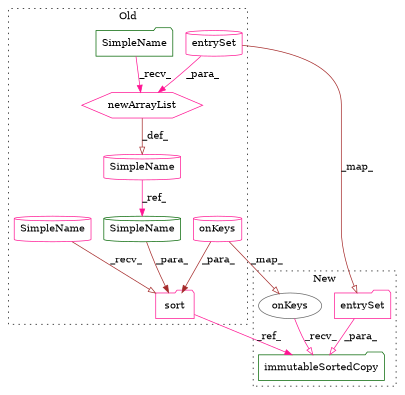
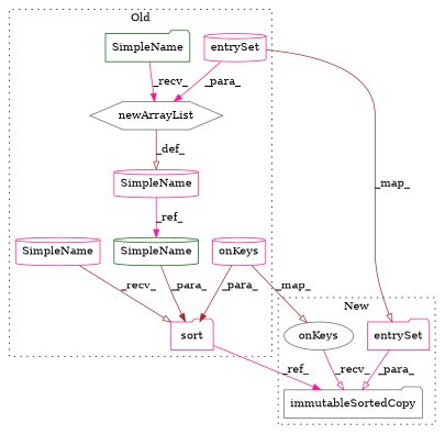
  digraph {
    node [a=32 color=deeppink l=7 shape=cylinder]
    edge [arrowhead=normal color=deeppink]
    n1 [l="18,1" label=sort s="8940,9019" shape=folder]
-   n2 [l="26,1" label=newArrayList s="8857,8917" shape=hexagon]
+   n2 [color=gray40 l="26,1" label=newArrayList s="8857,8917" shape=hexagon]
    n3 [a=42 label=SimpleName s=8841]
    n4 [l=10 label=entrySet s=8907]
    n5 [l=8 label=onKeys s=9011]
    n6 [a=42 color=darkgreen l=5 label=SimpleName s=8851 shape=folder]
    n7 [a=42 color=darkgreen label=SimpleName s=8958]
    n8 [a=42 l=11 label=SimpleName s=8928]
-   n9 [color=darkgreen l="37,1" label=immutableSortedCopy s="8904,8975" shape=folder]
+   n9 [color=gray40 l="37,1" label=immutableSortedCopy s="8904,8975" shape=folder]
    n10 [l=10 label=entrySet s=8965 shape=folder]
    n11 [color=gray40 l=8 label=onKeys s=8895 shape=ellipse]
    subgraph cluster_1 {
      label=Old
      style=dotted
      n1
      n2
      n3
      n4
      n5
      n6
      n7
      n8
    }
    subgraph cluster_2 {
      label=New
      style=dotted
      n9
      n10
      n11
    }
    n1 -> n9 [label=_ref_]
    n2 -> n3 [arrowhead=onormal color=brown label=_def_]
    n3 -> n7 [label=_ref_]
    n4 -> n2 [label=_para_]
    n4 -> n10 [arrowhead=onormal color=brown label=_map_]
    n5 -> n1 [color=brown label=_para_]
    n5 -> n11 [arrowhead=onormal color=brown label=_map_]
    n6 -> n2 [label=_recv_]
    n7 -> n1 [color=brown label=_para_]
    n8 -> n1 [arrowhead=onormal color=brown label=_recv_]
    n10 -> n9 [arrowhead=onormal label=_para_]
    n11 -> n9 [arrowhead=onormal label=_recv_]
  }
